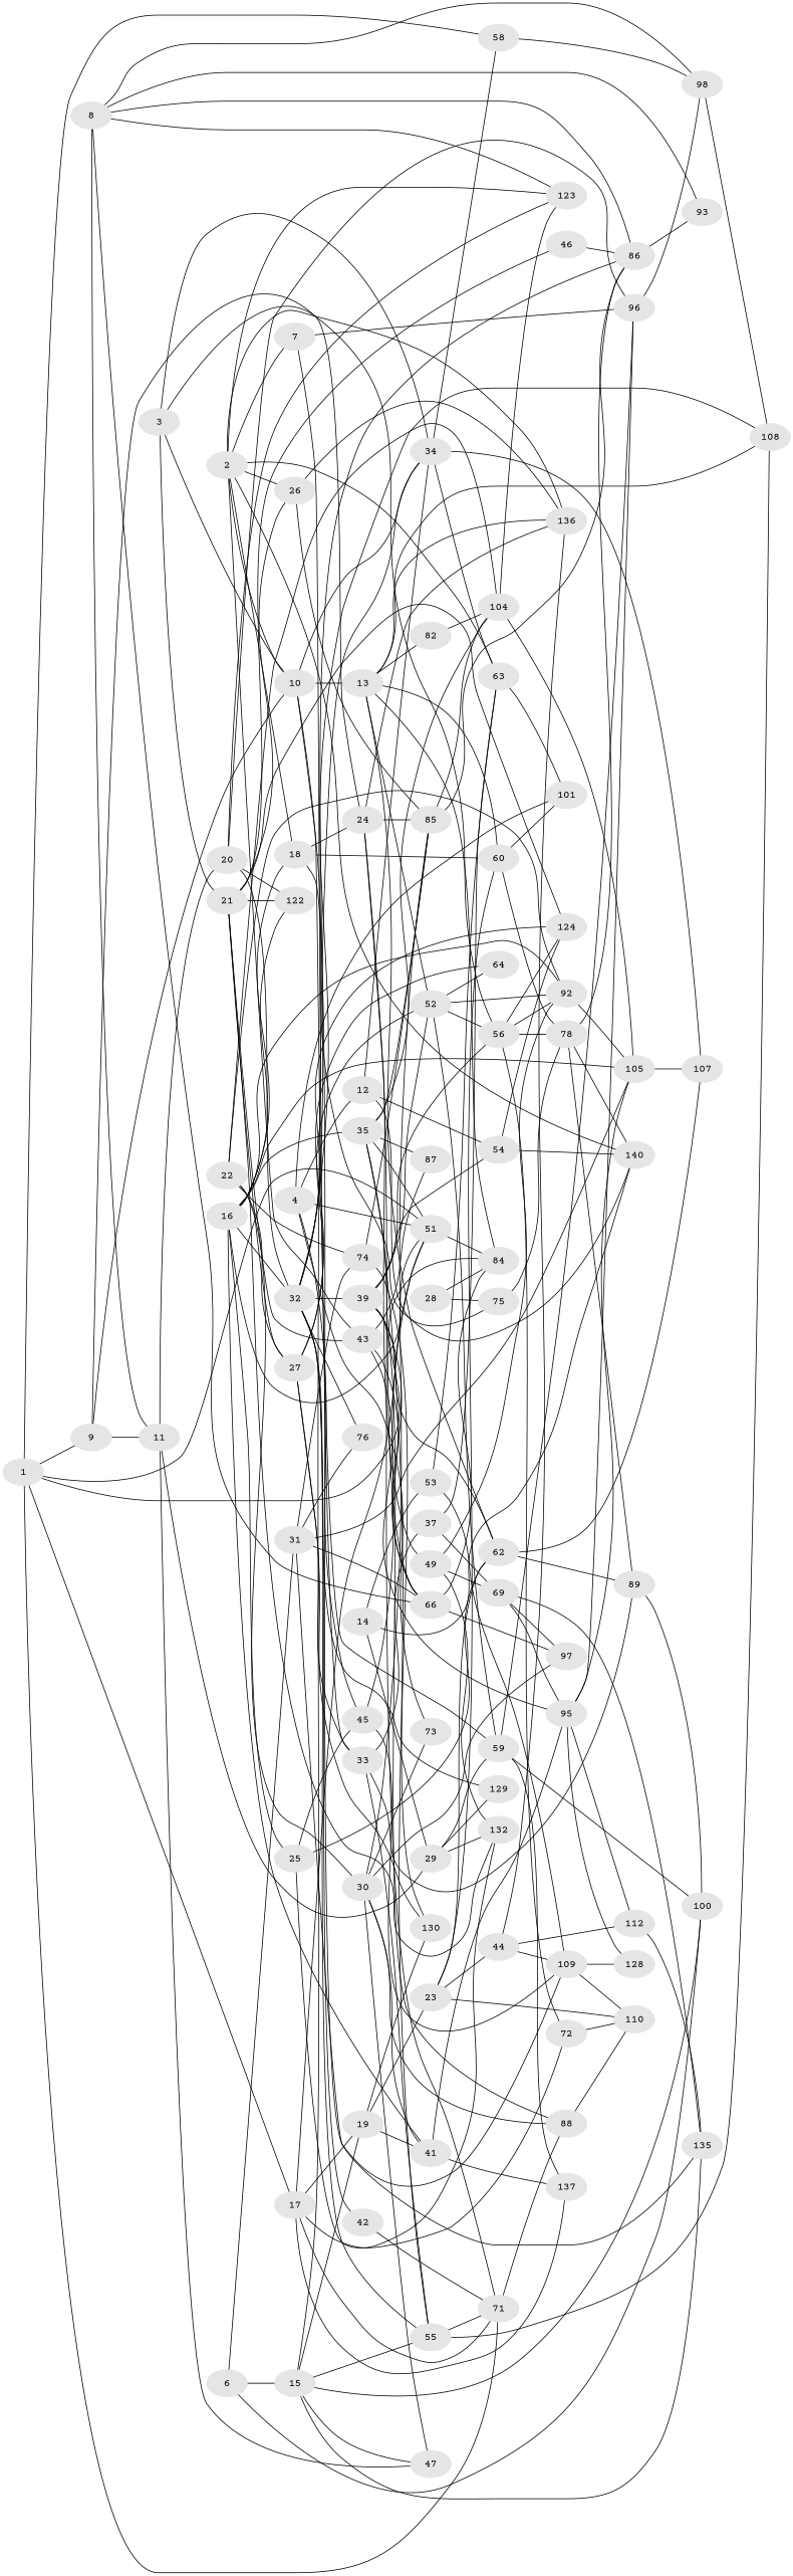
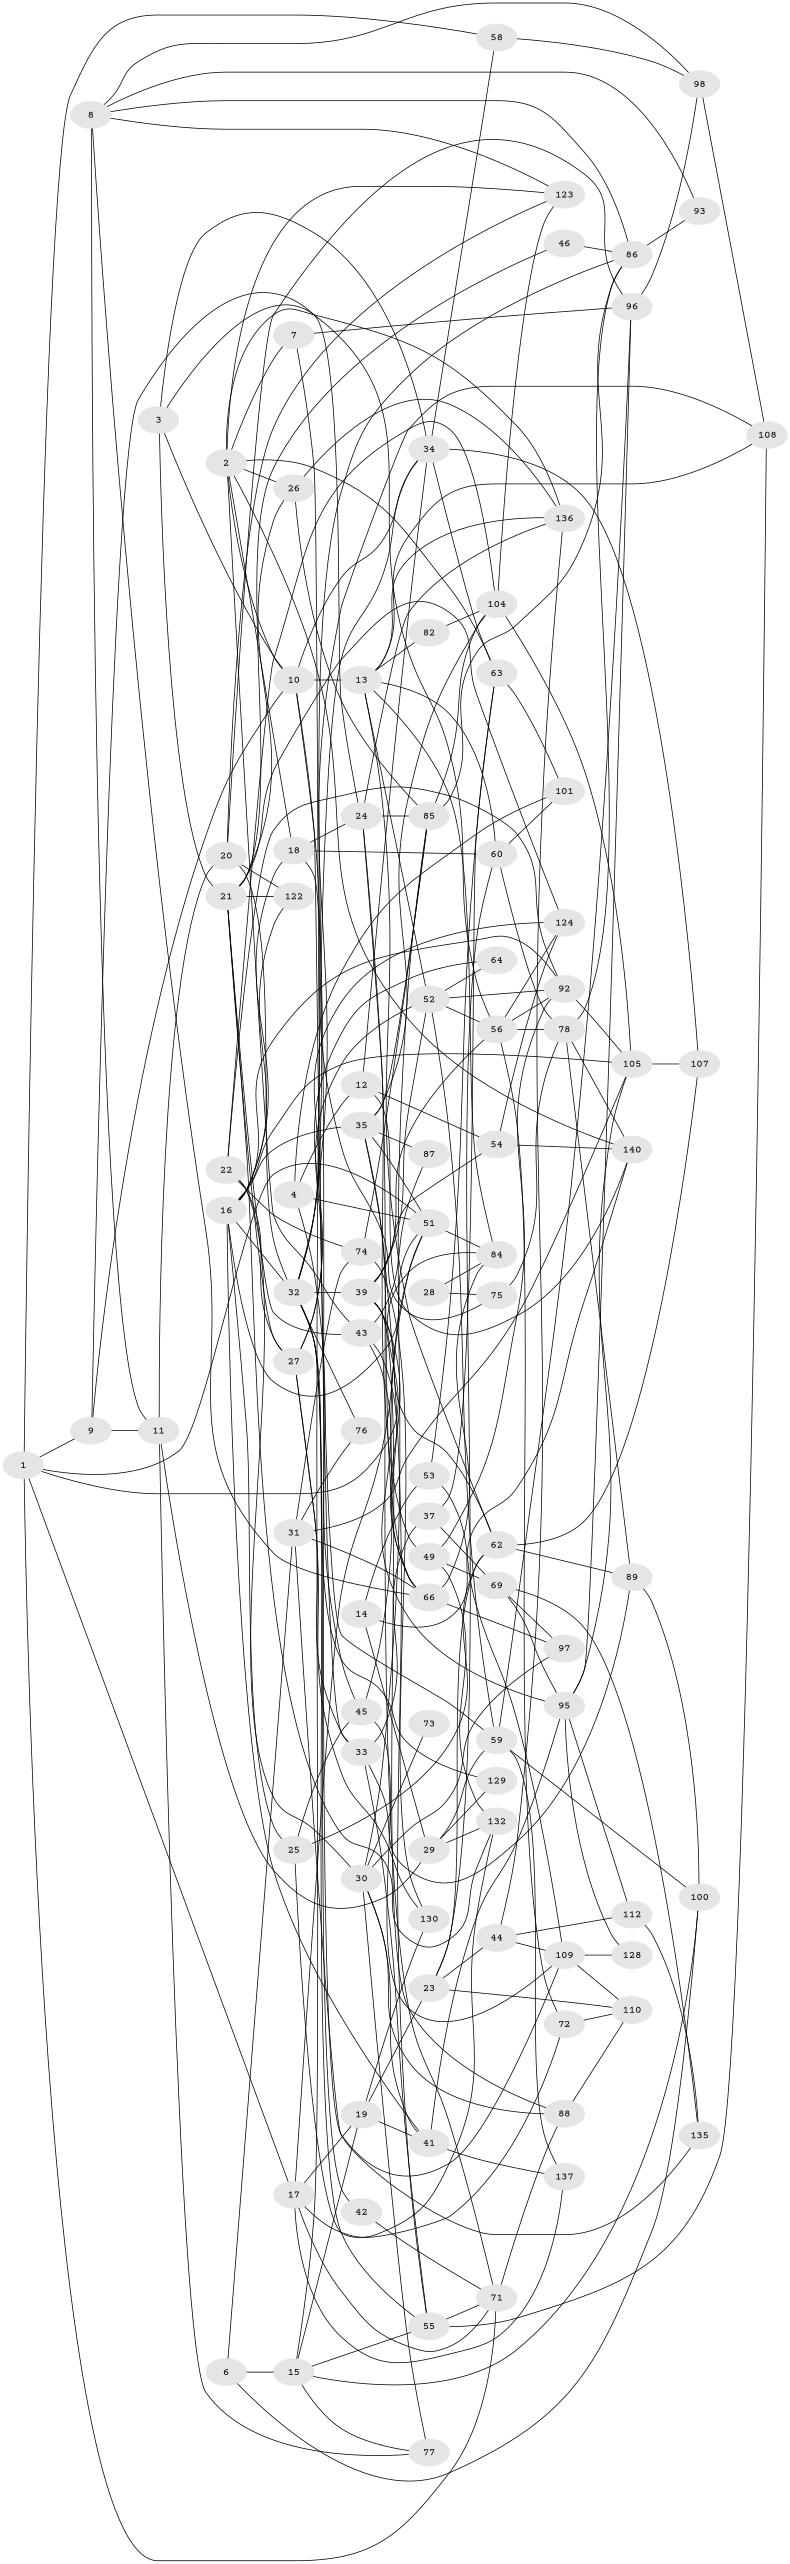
  graph {
    fontname="Courier Prime"
    rankdir=LR
    node [color=gray90 fontname="Courier Prime" style=filled]
    edge [fontname="Courier Prime"]
    1 [super="+134"]
    9
    17
    51 [super="+57"]
    58
    71 [super="+79"]
    84 [super="+133"]
    10 [super="+80"]
    11
    24 [super="+67"]
    19 [super="+48"]
    132
    137
    98
    88
    2 [super="+94"]
    7
    18
    26
    43
    63 [super="+99"]
    123
    136 [super="+138"]
    140
    33 [super="+47"]
    96 [super="+121"]
    34 [super="+120"]
    13 [super="+81"]
    59 [super="+91"]
    75
    60
    135
    85 [super="+102"]
    66 [super="+139"]
    87
    95 [super="+115"]
    101
    3
    21 [super="+113"]
    56 [super="+70"]
    122
    27
    46
    124 [super="+126"]
    107
    92
    72
    78
    4 [super="+5"]
    12
    45
    73
    54
    109
    15 [super="+50"]
    100 [super="+116"]
-   77 [label=47]
+   77
    55 [super="+106"]
    6
    31 [super="+131"]
    105 [super="+117"]
    74
    76
    37
    89
    8 [super="+83"]
    86 [super="+119"]
    93
    20 [super="+36"]
    29 [super="+40"]
    97
    108
    49 [super="+103"]
    52 [super="+90"]
    62
    82
    32 [super="+118"]
    129
    64
    104 [super="+127"]
    14
    53
    41
    23 [super="+65"]
    130
    16 [super="+114"]
    25 [super="+61"]
    35 [super="+38"]
    39 [super="+125"]
    42
    44
    110
    22
    30 [super="+68"]
    112
    69 [super="+111"]
    28
    128
    1 -- 9 [weight=2]
    1 -- 17
    1 -- 51
    1 -- 58
    1 -- 71
    1 -- 84
    9 -- 10
    9 -- 11
    9 -- 24
    17 -- 51
    17 -- 71
    17 -- 19
    17 -- 132
    17 -- 137
    51 -- 84
    58 -- 98
    71 -- 88
    10 -- 34
    10 -- 13
    10 -- 59
    10 -- 75
    11 -- 77
    11 -- 20
    11 -- 29
    24 -- 71
    24 -- 136
    24 -- 85 [weight=2]
    24 -- 49
    19 -- 41
    19 -- 23
    19 -- 130
    98 -- 108
    88 -- 110
    2 -- 10
    2 -- 7
    2 -- 18
    2 -- 26
    2 -- 43
    2 -- 63 [weight=2]
    2 -- 123
    2 -- 136
    2 -- 140
    7 -- 33
    7 -- 96
    18 -- 24
    18 -- 60
    18 -- 135
    26 -- 136
    26 -- 85
    43 -- 66
    43 -- 87
    43 -- 95
    63 -- 101
    33 -- 55
    33 -- 37
    33 -- 89
    96 -- 98
    34 -- 58
    34 -- 63
    34 -- 107
    13 -- 84
    13 -- 136
    13 -- 60
    13 -- 108
    13 -- 52
    13 -- 62
    13 -- 82
    59 -- 137
    59 -- 96
    59 -- 100
    75 -- 78
    60 -- 101
    60 -- 78
    85 -- 86
    85 -- 104
    66 -- 84
    66 -- 97
    95 -- 96
    95 -- 105
    95 -- 112
    95 -- 128
    3 -- 10
    3 -- 34
    3 -- 21
    3 -- 56
    21 -- 132
    21 -- 26
    21 -- 43
    21 -- 122
    21 -- 27
    21 -- 46
    21 -- 124
    56 -- 124
    56 -- 92
    56 -- 72
    56 -- 78
    27 -- 33
    27 -- 52
    27 -- 64
    27 -- 130
    46 -- 86
    92 -- 105
    72 -- 110
    78 -- 140
    78 -- 89
    78 -- 86
    4 -- 51
    4 -- 101
    4 -- 12
    4 -- 45
-   4 -- 73
    12 -- 140
    12 -- 34
    12 -- 54
    45 -- 51
    45 -- 109
    54 -- 140
    54 -- 124
    109 -- 110
    109 -- 128
    15 -- 19
    15 -- 34
-   15 -- 135
    15 -- 100
    15 -- 77
    15 -- 55
    55 -- 71
    55 -- 108
    6 -- 15
    6 -- 100
    6 -- 31
    31 -- 66
    31 -- 109
    31 -- 105
    31 -- 74
    31 -- 76
    105 -- 107
    74 -- 85
    74 -- 130
    37 -- 63
    37 -- 69
    89 -- 100
    8 -- 11
    8 -- 98
    8 -- 123
    8 -- 66
    8 -- 86
    8 -- 93
    86 -- 93
    20 -- 123
    20 -- 96
    20 -- 122
    20 -- 32
    29 -- 132
    29 -- 59
    29 -- 129
    49 -- 132
    49 -- 92
    49 -- 69
    52 -- 59
    52 -- 56
    52 -- 92
    52 -- 64
    62 -- 107
    62 -- 89
    82 -- 104
    32 -- 124
    32 -- 55
    32 -- 76
    32 -- 86
    32 -- 108
    32 -- 129
    32 -- 39
    32 -- 42
    104 -- 123
    104 -- 105
    14 -- 140
    14 -- 29
    14 -- 53
    53 -- 63
    53 -- 109
    41 -- 137
    41 -- 95
    23 -- 60
    23 -- 62
    23 -- 44
    23 -- 110
    16 -- 51
    16 -- 18
    16 -- 122
    16 -- 92
    16 -- 105
    16 -- 32
    16 -- 41
    16 -- 25
    16 -- 35
    25 -- 72
    25 -- 45
    25 -- 62
    35 -- 51
    35 -- 85
    35 -- 66
    35 -- 87
    35 -- 55
    35 -- 104
    39 -- 88
    39 -- 66
    39 -- 56
    39 -- 54
    39 -- 52
    39 -- 62
    42 -- 71
    44 -- 136
    44 -- 109
    44 -- 112
    22 -- 27
    22 -- 92
    22 -- 74
    22 -- 104
    22 -- 30
    30 -- 88
    30 -- 85
    30 -- 73
    30 -- 77
    30 -- 97
    30 -- 41
    112 -- 135
    69 -- 135
    69 -- 95
    69 -- 97
    28 -- 84
    28 -- 75
  }
